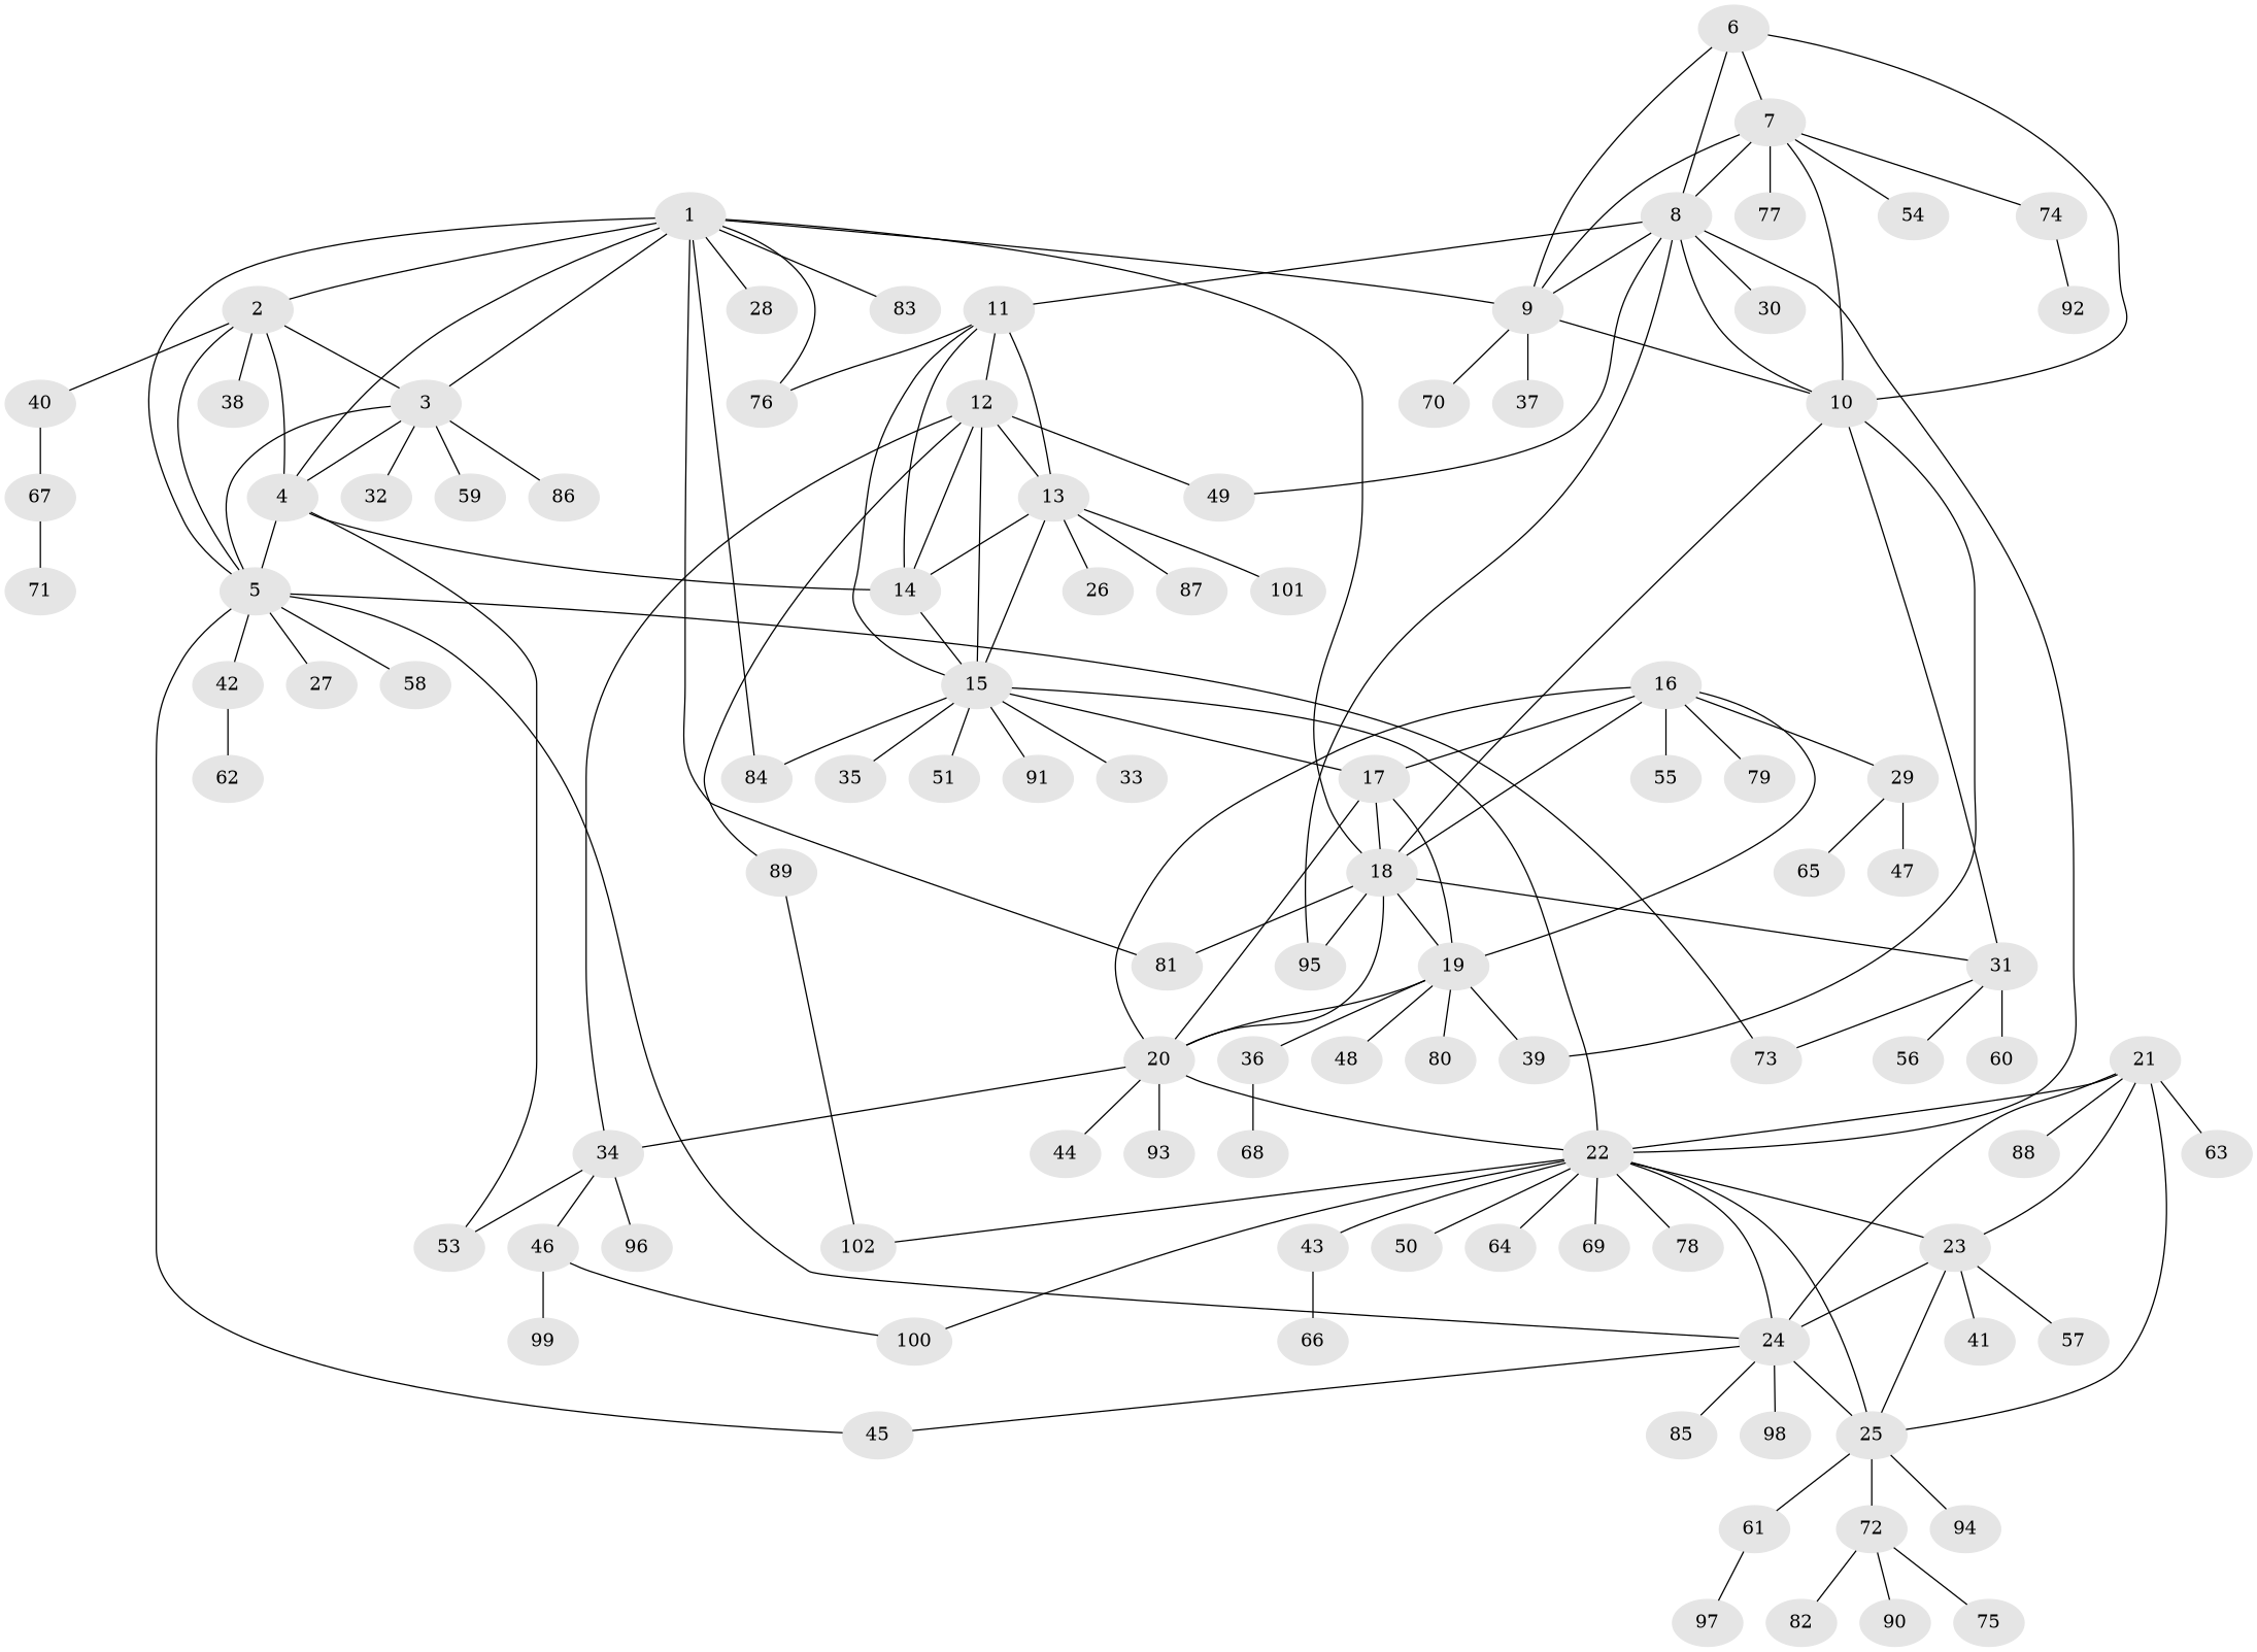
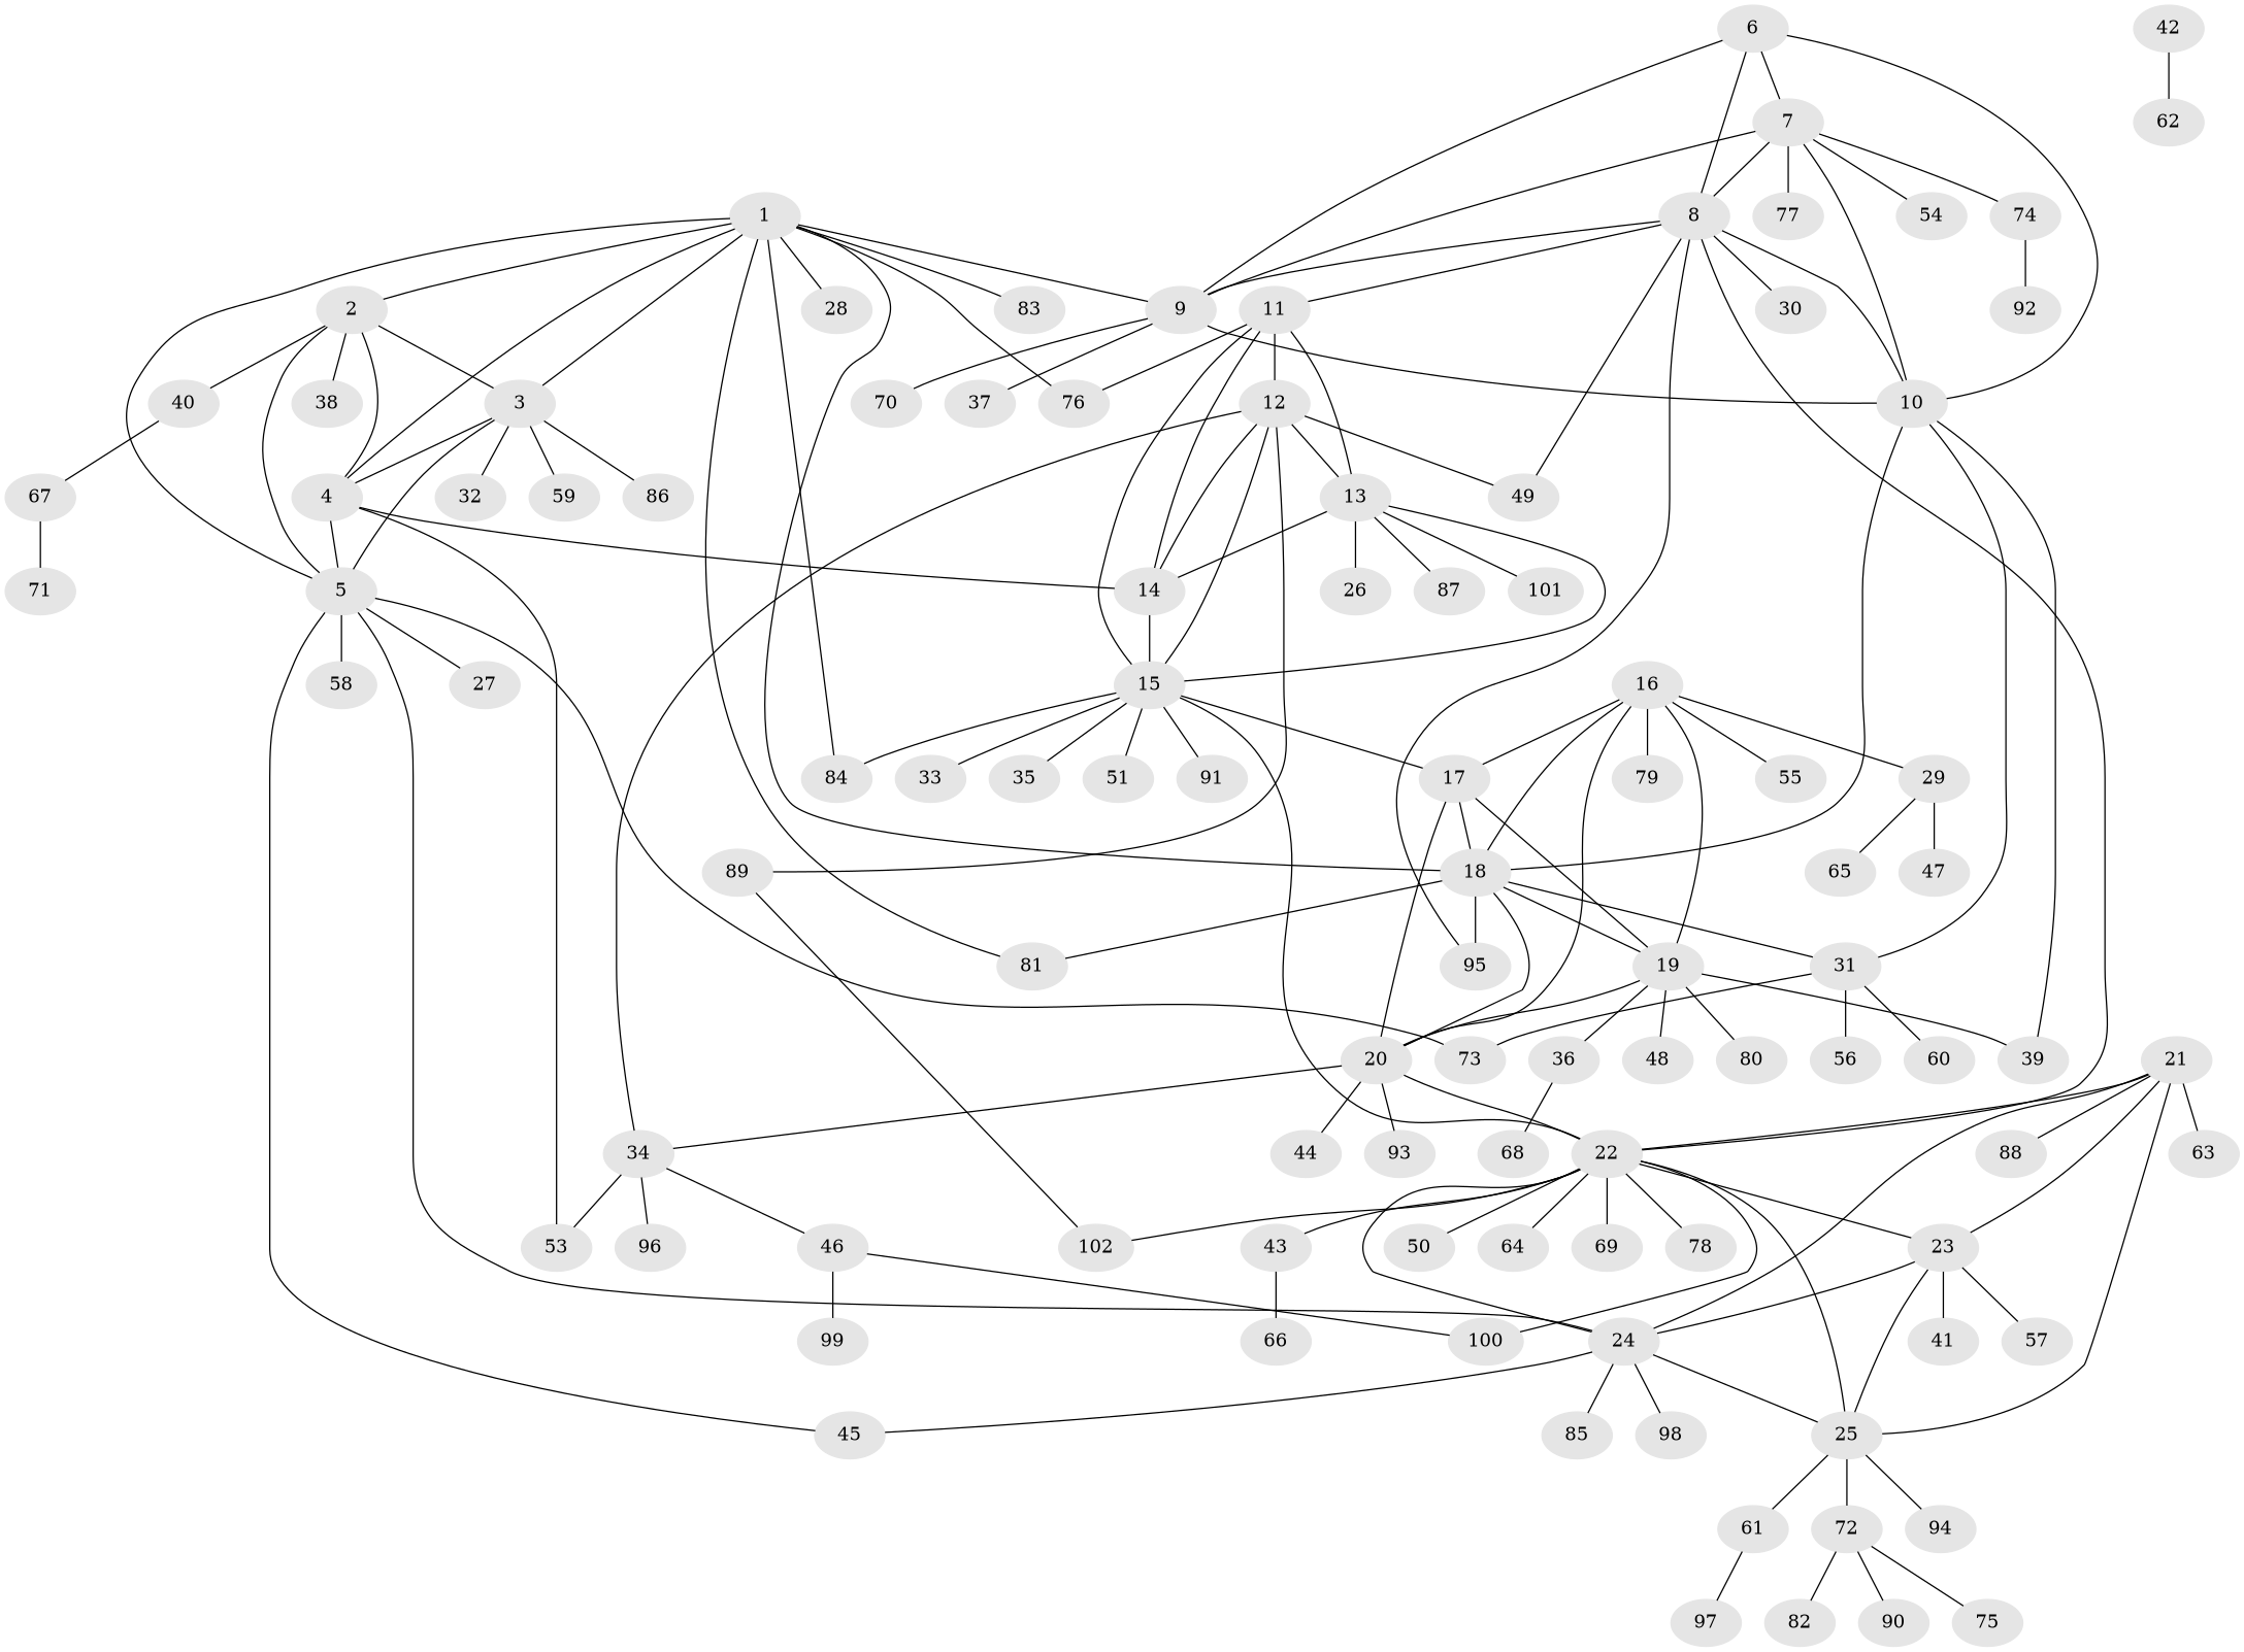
  graph {
    fontname="DejaVu Serif"
    node [color=gray90 fontname="DejaVu Serif" style=filled]
    edge [fontname="DejaVu Serif"]
    1
    2
    3
    4
    5
    9
    18
    28
    76
    81
    83
    84
    38
    40
    32
    59
    86
    14
    53
    24
    27
    42
    45
    58
    73
    10
    37
    70
    95
    31
    19
    20
    67
    15
    25
    85
    98
    62
    6
    7
    8
    54
    74
    77
    11
    22
    30
    49
    39
    92
    12
    13
    23
    43
    50
    64
    69
    78
    100
    102
    56
    60
    34
    89
    26
    87
    101
    17
    33
    35
    51
    91
    46
    96
    16
    29
    55
    79
    36
    48
    80
    44
    93
    47
    65
    68
    21
    63
    88
    41
    57
    61
    72
    94
    66
    97
    75
    82
    90
    99
    71
    1 -- 2
    1 -- 3
    1 -- 4
    1 -- 5
    1 -- 9
    1 -- 18
    1 -- 28
    1 -- 76
    1 -- 81
    1 -- 83
    1 -- 84
    2 -- 3
    2 -- 4
    2 -- 5
    2 -- 38
    2 -- 40
    3 -- 4
    3 -- 5
    3 -- 32
    3 -- 59
    3 -- 86
    4 -- 5
    4 -- 14
    4 -- 53
    5 -- 24
    5 -- 27
-   5 -- 42
    5 -- 45
    5 -- 58
    5 -- 73
    9 -- 10
    9 -- 37
    9 -- 70
    18 -- 81
    18 -- 95
    18 -- 31
    18 -- 19
    18 -- 20
    40 -- 67
    14 -- 15
    24 -- 45
    24 -- 25
    24 -- 85
    24 -- 98
    42 -- 62
    10 -- 18
    10 -- 31
    10 -- 39
    31 -- 73
    31 -- 56
    31 -- 60
    19 -- 20
    19 -- 39
    19 -- 36
    19 -- 48
    19 -- 80
    20 -- 22
    20 -- 34
    20 -- 44
    20 -- 93
    67 -- 71
    15 -- 84
    15 -- 22
    15 -- 17
    15 -- 33
    15 -- 35
    15 -- 51
    15 -- 91
    25 -- 61
    25 -- 72
    25 -- 94
    6 -- 9
    6 -- 10
    6 -- 7
    6 -- 8
    7 -- 9
    7 -- 10
    7 -- 8
    7 -- 54
    7 -- 74
    7 -- 77
    8 -- 9
    8 -- 10
    8 -- 95
    8 -- 11
    8 -- 22
    8 -- 30
    8 -- 49
    74 -- 92
    11 -- 76
    11 -- 14
    11 -- 15
    11 -- 12
    11 -- 13
    22 -- 24
    22 -- 25
    22 -- 23
    22 -- 43
    22 -- 50
    22 -- 64
    22 -- 69
    22 -- 78
    22 -- 100
    22 -- 102
    12 -- 14
    12 -- 15
    12 -- 49
    12 -- 13
    12 -- 34
    12 -- 89
    13 -- 14
    13 -- 15
    13 -- 26
    13 -- 87
    13 -- 101
    23 -- 24
    23 -- 25
    23 -- 41
    23 -- 57
    43 -- 66
    34 -- 53
    34 -- 46
    34 -- 96
    89 -- 102
    17 -- 18
    17 -- 19
    17 -- 20
    46 -- 100
    46 -- 99
    16 -- 18
    16 -- 19
    16 -- 20
    16 -- 17
    16 -- 29
    16 -- 55
    16 -- 79
    29 -- 47
    29 -- 65
    36 -- 68
    21 -- 24
    21 -- 25
    21 -- 22
    21 -- 23
    21 -- 63
    21 -- 88
    61 -- 97
    72 -- 75
    72 -- 82
    72 -- 90
  }
